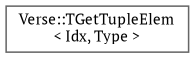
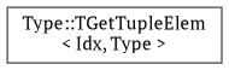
  digraph {
    rankdir=LR
    fontname="PT Serif"
-   n1 [color=grey40 fillcolor=white fontname="PT Serif" fontsize=10 height=0.2 label="Verse::TGetTupleElem\l\< Idx, Type \>" shape=box style=filled width=0.4]
+   n1 [color=grey40 fillcolor=white fontname="PT Serif" fontsize=10 height=0.2 label="Type::TGetTupleElem\l\< Idx, Type \>" shape=box style=filled width=0.4]
  }
